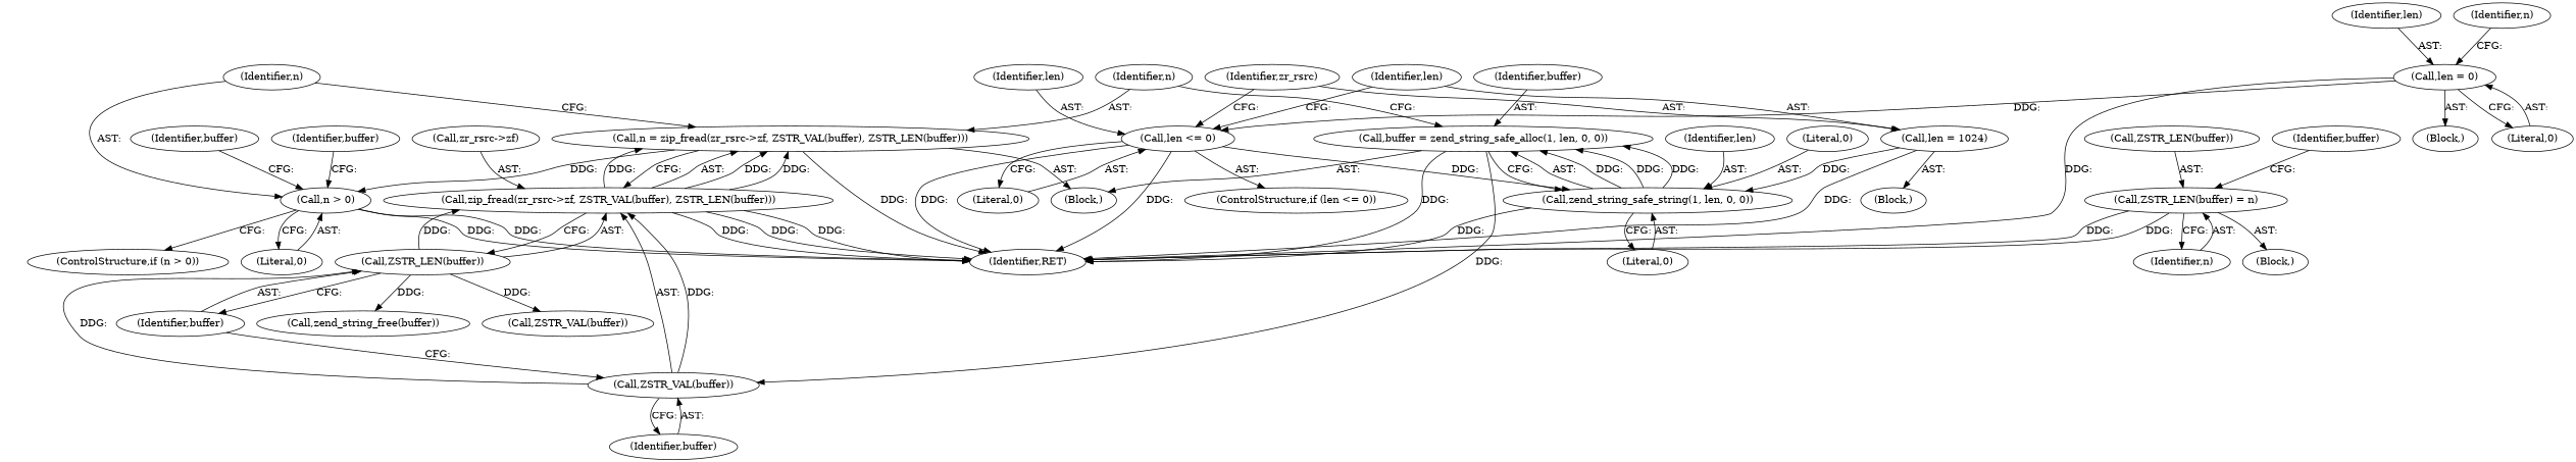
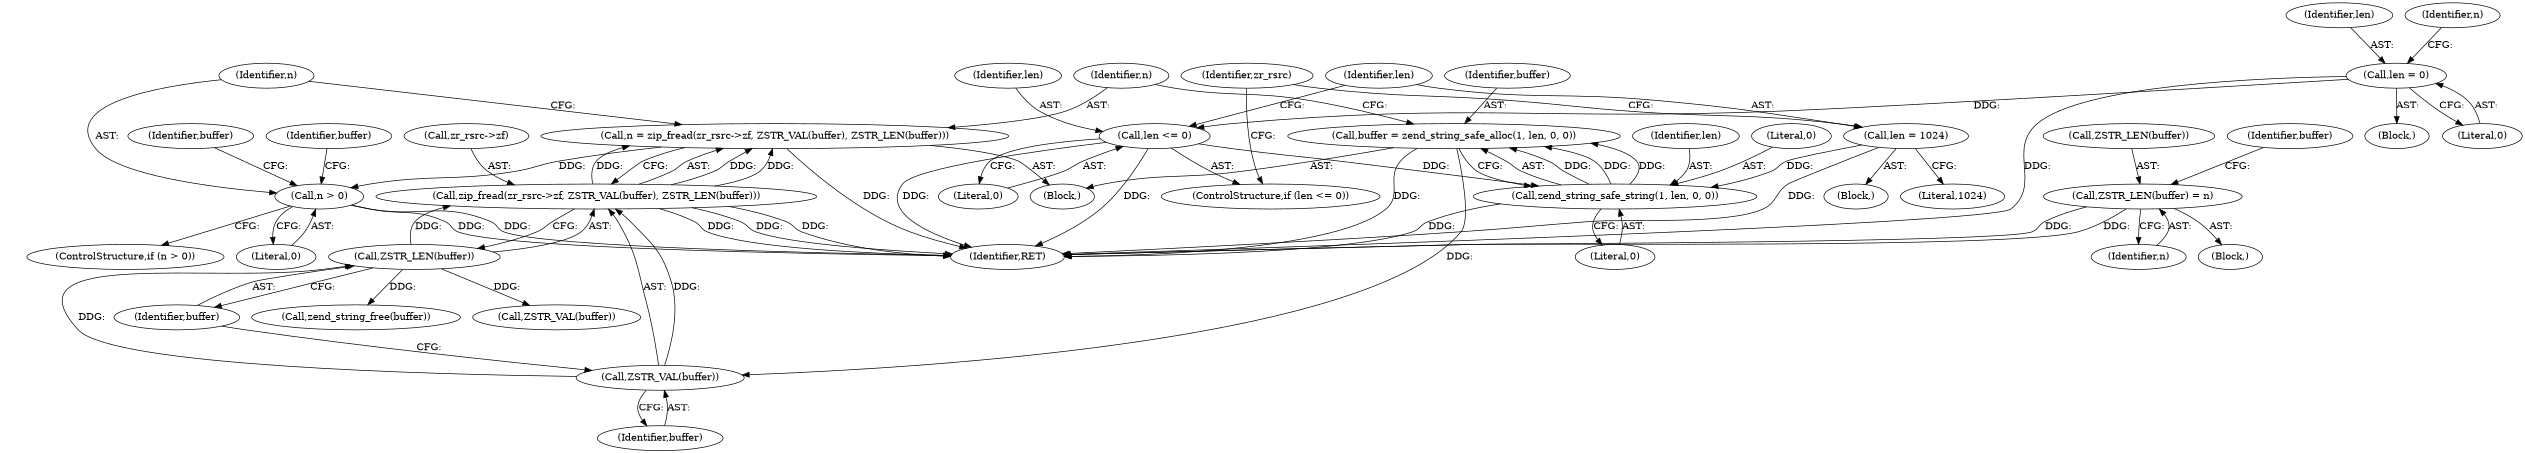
  digraph {
    n1 [label="(Call,n = zip_fread(zr_rsrc->zf, ZSTR_VAL(buffer), ZSTR_LEN(buffer)))"]
    n2 [label="(Call,zip_fread(zr_rsrc->zf, ZSTR_VAL(buffer), ZSTR_LEN(buffer)))"]
    n3 [label="(Call,n > 0)"]
    n4 [label="(Identifier,RET)"]
    n5 [label="(Block,)"]
    n6 [label="(Call,ZSTR_LEN(buffer))"]
    n7 [label="(ControlStructure,if (n > 0))"]
    n8 [label="(Literal,0)"]
    n9 [label="(Call,zend_string_free(buffer))"]
    n10 [label="(Call,ZSTR_VAL(buffer))"]
    n11 [label="(Identifier,buffer)"]
    n12 [label="(Call,ZSTR_VAL(buffer))"]
    n13 [label="(Identifier,buffer)"]
    n14 [label="(Call,buffer = zend_string_safe_alloc(1, len, 0, 0))"]
    n15 [label="(Call,zend_string_safe_string(1, len, 0, 0))"]
    n16 [label="(Literal,0)"]
    n17 [label="(Call,len <= 0)"]
    n18 [label="(Literal,0)"]
    n19 [label="(ControlStructure,if (len <= 0))"]
    n20 [label="(Call,len = 0)"]
    n21 [label="(Block,)"]
    n22 [label="(Literal,0)"]
    n23 [label="(Call,len = 1024)"]
    n24 [label="(Block,)"]
+   n25 [label="(Literal,1024)"]
    n26 [label="(Call,ZSTR_LEN(buffer) = n)"]
    n27 [label="(Identifier,n)"]
    n28 [label="(Block,)"]
    n29 [label="(Identifier,len)"]
    n30 [label="(Identifier,len)"]
    n31 [label="(Call,ZSTR_LEN(buffer))"]
    n32 [label="(Call,zr_rsrc->zf)"]
    n33 [label="(Identifier,len)"]
    n34 [label="(Identifier,buffer)"]
    n35 [label="(Identifier,buffer)"]
    n36 [label="(Identifier,buffer)"]
    n37 [label="(Identifier,zr_rsrc)"]
    n38 [label="(Identifier,n)"]
    n39 [label="(Identifier,n)"]
    n40 [label="(Identifier,n)"]
    n41 [label="(Literal,0)"]
    n42 [label="(Identifier,buffer)"]
    n43 [label="(Identifier,len)"]
    n1 -> n2 [label="CFG: "]
    n1 -> n3 [label="DDG: "]
    n1 -> n4 [label="DDG: "]
    n1 -> n5 [label="AST: "]
    n2 -> n1 [label="AST: "]
    n2 -> n1 [label="DDG: "]
    n2 -> n1 [label="DDG: "]
    n2 -> n1 [label="DDG: "]
    n2 -> n4 [label="DDG: "]
    n2 -> n4 [label="DDG: "]
    n2 -> n4 [label="DDG: "]
    n2 -> n6 [label="CFG: "]
    n3 -> n4 [label="DDG: "]
    n3 -> n4 [label="DDG: "]
    n3 -> n7 [label="CFG: "]
    n3 -> n8 [label="CFG: "]
    n6 -> n2 [label="AST: "]
    n6 -> n2 [label="DDG: "]
    n6 -> n9 [label="DDG: "]
    n6 -> n10 [label="DDG: "]
    n6 -> n11 [label="CFG: "]
    n8 -> n3 [label="AST: "]
    n11 -> n6 [label="AST: "]
    n11 -> n12 [label="CFG: "]
    n12 -> n2 [label="AST: "]
    n12 -> n2 [label="DDG: "]
    n12 -> n6 [label="DDG: "]
    n12 -> n13 [label="CFG: "]
    n13 -> n12 [label="AST: "]
    n14 -> n4 [label="DDG: "]
    n14 -> n5 [label="AST: "]
    n14 -> n12 [label="DDG: "]
    n14 -> n15 [label="CFG: "]
    n15 -> n4 [label="DDG: "]
    n15 -> n14 [label="AST: "]
    n15 -> n14 [label="DDG: "]
    n15 -> n14 [label="DDG: "]
    n15 -> n14 [label="DDG: "]
    n15 -> n16 [label="CFG: "]
    n16 -> n15 [label="AST: "]
    n17 -> n4 [label="DDG: "]
    n17 -> n4 [label="DDG: "]
    n17 -> n15 [label="DDG: "]
    n17 -> n18 [label="CFG: "]
    n17 -> n19 [label="AST: "]
    n18 -> n17 [label="AST: "]
    n20 -> n4 [label="DDG: "]
    n20 -> n17 [label="DDG: "]
    n20 -> n21 [label="AST: "]
    n20 -> n22 [label="CFG: "]
    n22 -> n20 [label="AST: "]
    n23 -> n4 [label="DDG: "]
    n23 -> n15 [label="DDG: "]
    n23 -> n24 [label="AST: "]
+   n23 -> n25 [label="CFG: "]
    n26 -> n4 [label="DDG: "]
    n26 -> n4 [label="DDG: "]
    n26 -> n27 [label="CFG: "]
    n26 -> n28 [label="AST: "]
    n27 -> n26 [label="AST: "]
    n29 -> n17 [label="AST: "]
    n30 -> n20 [label="AST: "]
    n31 -> n26 [label="AST: "]
    n32 -> n2 [label="AST: "]
    n33 -> n15 [label="AST: "]
    n34 -> n3 [label="CFG: "]
    n35 -> n3 [label="CFG: "]
    n36 -> n26 [label="CFG: "]
-   n37 -> n17 [label="CFG: "]
-   n37 -> n23 [label="AST: "]
+   n37 -> n19 [label="CFG: "]
+   n37 -> n23 [label="CFG: "]
    n38 -> n20 [label="CFG: "]
    n39 -> n1 [label="CFG: "]
    n39 -> n3 [label="AST: "]
    n40 -> n1 [label="AST: "]
    n40 -> n14 [label="CFG: "]
    n41 -> n15 [label="AST: "]
    n42 -> n14 [label="AST: "]
    n43 -> n17 [label="CFG: "]
    n43 -> n23 [label="AST: "]
  }
